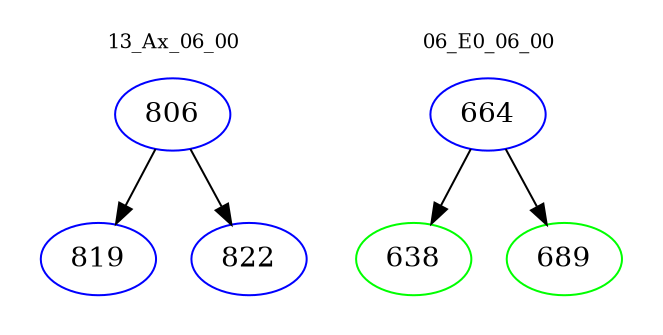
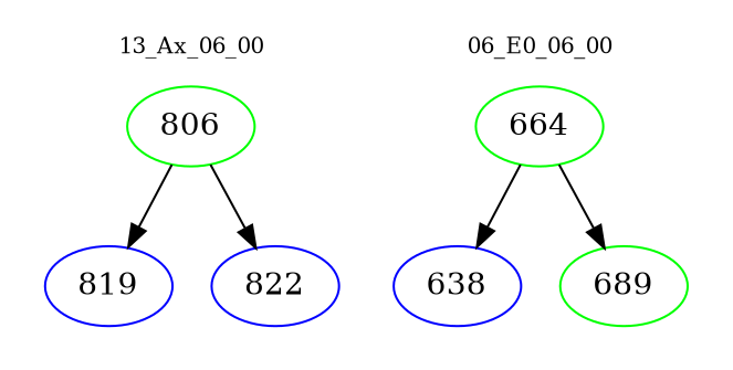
  digraph {
    node [color=blue]
    edge [color=black]
-   n1 [label=806]
+   n1 [color=green label=806]
    n2 [label=819]
    n3 [label=822]
-   n4 [label=664]
-   n5 [color=green label=638]
+   n4 [color=green label=664]
+   n5 [label=638]
    n6 [color=green label=689]
    subgraph cluster_1 {
      color=white
      fontsize=10
      label="13_Ax_06_00"
      n1
      n2
      n3
    }
    subgraph cluster_2 {
      color=white
      fontsize=10
      label="06_E0_06_00"
      n4
      n5
      n6
    }
    n1 -> n2
    n1 -> n3
    n4 -> n5
    n4 -> n6
  }
